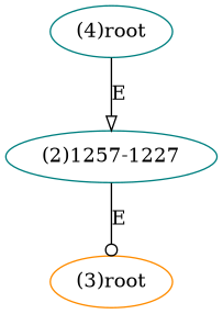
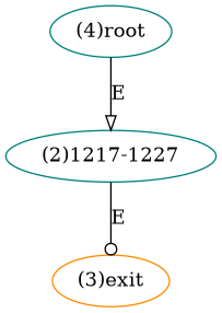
  digraph {
    node [color=teal]
    edge [style=solid]
    n1 [label="(4)root"]
-   n2 [label="(2)1257-1227"]
-   n3 [color=darkorange label="(3)root"]
+   n2 [label="(2)1217-1227"]
+   n3 [color=darkorange label="(3)exit"]
    n1 -> n2 [arrowhead=onormal label=E]
    n2 -> n3 [arrowhead=odot label=E]
  }
